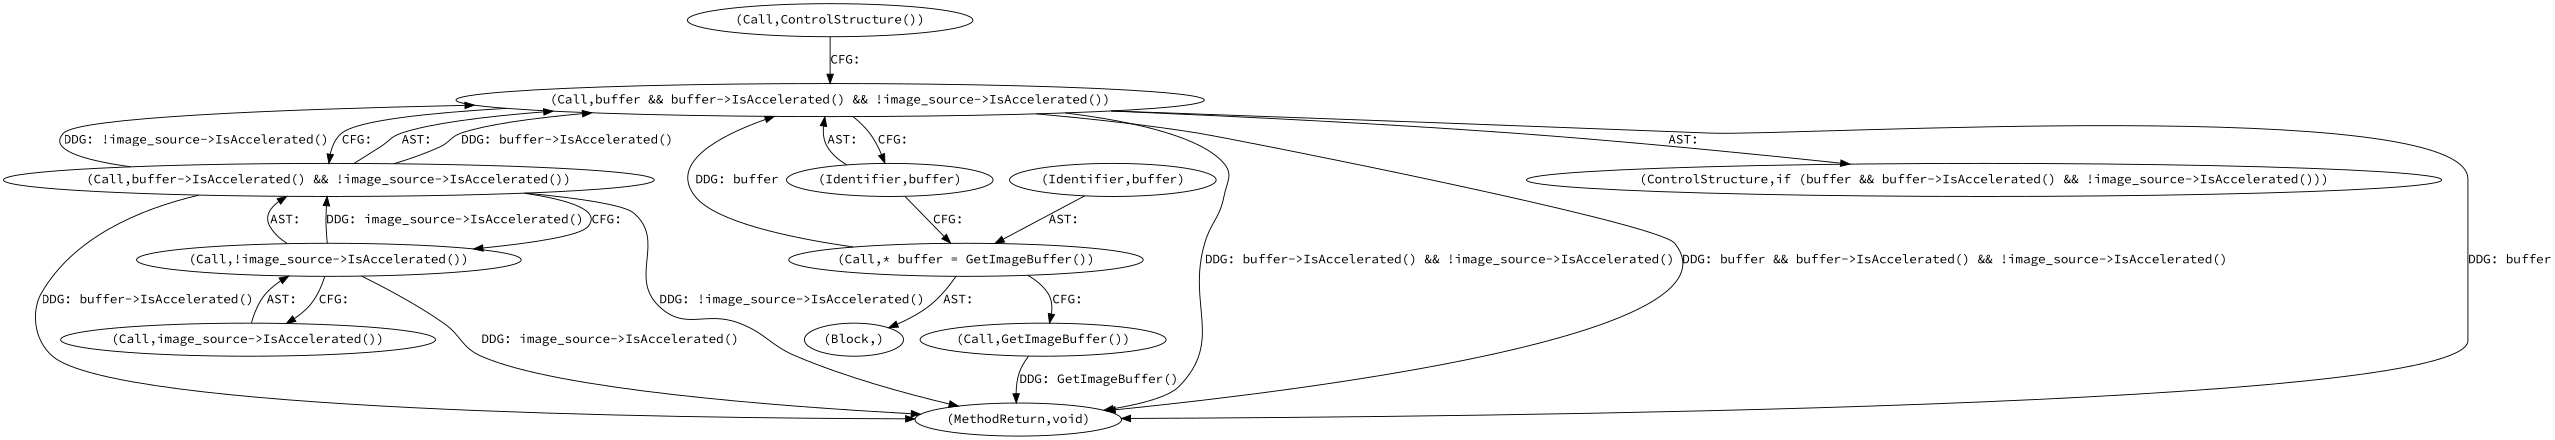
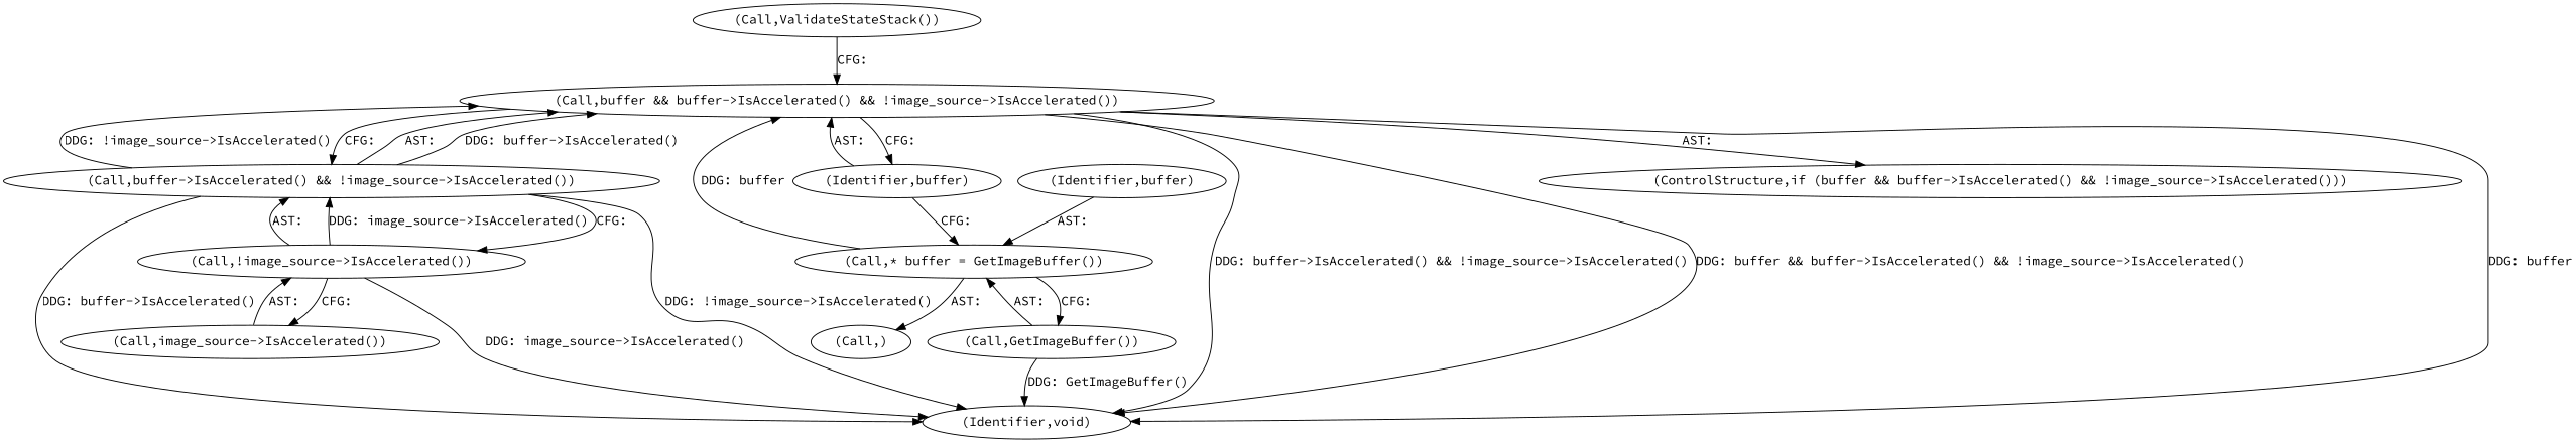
  digraph {
    fontname="Source Code Pro"
    node [fontname="Source Code Pro"]
    edge [fontname="Source Code Pro"]
    n1 [label="(Call,buffer && buffer->IsAccelerated() && !image_source->IsAccelerated())"]
    n2 [label="(Call,buffer->IsAccelerated() && !image_source->IsAccelerated())"]
    n3 [label="(Identifier,buffer)"]
-   n4 [label="(MethodReturn,void)"]
+   n4 [label="(Identifier,void)"]
    n5 [label="(ControlStructure,if (buffer && buffer->IsAccelerated() && !image_source->IsAccelerated()))"]
    n6 [label="(Call,!image_source->IsAccelerated())"]
    n7 [label="(Call,* buffer = GetImageBuffer())"]
    n8 [label="(Call,GetImageBuffer())"]
-   n9 [label="(Block,)"]
+   n9 [label="(Call,)"]
    n10 [label="(Call,image_source->IsAccelerated())"]
    n11 [label="(Identifier,buffer)"]
-   n12 [label="(Call,ControlStructure())"]
+   n12 [label="(Call,ValidateStateStack())"]
    n1 -> n2 [label="CFG: "]
    n1 -> n3 [label="CFG: "]
    n1 -> n4 [label="DDG: buffer->IsAccelerated() && !image_source->IsAccelerated()"]
    n1 -> n4 [label="DDG: buffer && buffer->IsAccelerated() && !image_source->IsAccelerated()"]
    n1 -> n4 [label="DDG: buffer"]
    n1 -> n5 [label="AST: "]
    n2 -> n1 [label="AST: "]
    n2 -> n1 [label="DDG: buffer->IsAccelerated()"]
    n2 -> n1 [label="DDG: !image_source->IsAccelerated()"]
    n2 -> n4 [label="DDG: !image_source->IsAccelerated()"]
    n2 -> n4 [label="DDG: buffer->IsAccelerated()"]
    n2 -> n6 [label="CFG: "]
    n3 -> n1 [label="AST: "]
    n3 -> n7 [label="CFG: "]
    n6 -> n2 [label="AST: "]
    n6 -> n2 [label="DDG: image_source->IsAccelerated()"]
    n6 -> n4 [label="DDG: image_source->IsAccelerated()"]
    n6 -> n10 [label="CFG: "]
    n7 -> n1 [label="DDG: buffer"]
    n7 -> n8 [label="CFG: "]
    n7 -> n9 [label="AST: "]
    n8 -> n4 [label="DDG: GetImageBuffer()"]
+   n8 -> n7 [label="AST: "]
    n10 -> n6 [label="AST: "]
    n11 -> n7 [label="AST: "]
    n12 -> n1 [label="CFG: "]
  }
